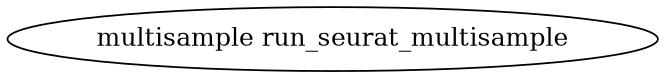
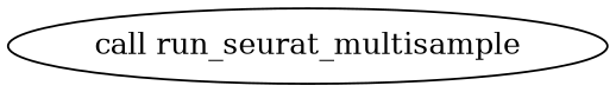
  digraph {
    compound=true
    rankdir=LR
-   n1 [label="multisample run_seurat_multisample"]
+   n1 [label="call run_seurat_multisample"]
  }
